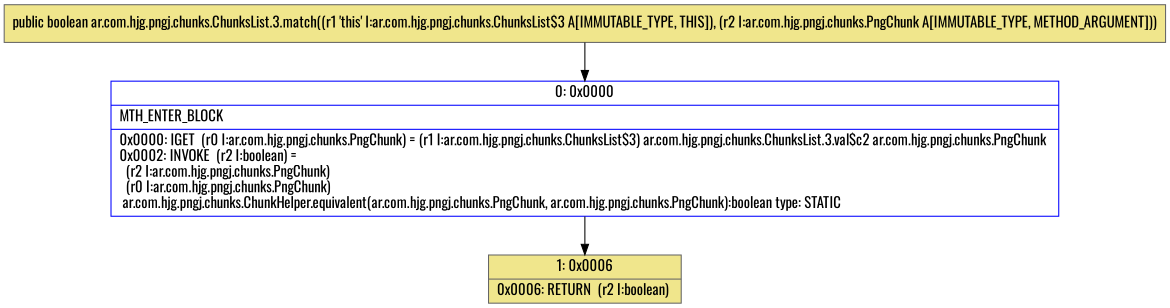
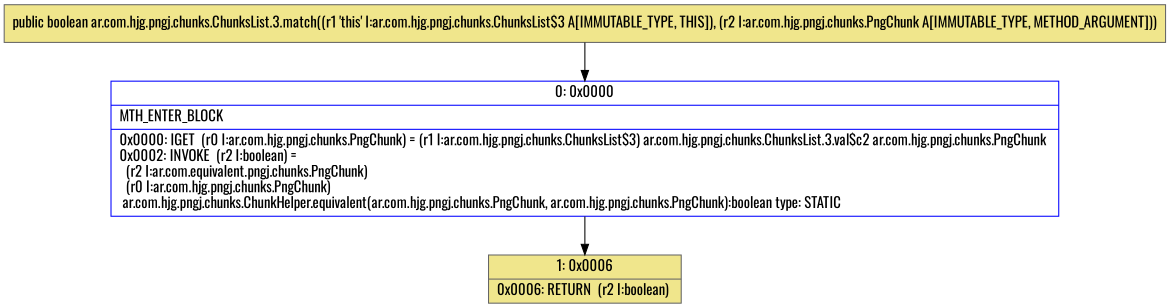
  digraph {
    fontname=Oswald
    node [shape=record style=filled fillcolor=khaki color=gray40 fontname=Oswald]
    edge [fontname=Oswald]
-   n1 [label="{0\:\ 0x0000|MTH_ENTER_BLOCK\l|0x0000: IGET  (r0 I:ar.com.hjg.pngj.chunks.PngChunk) = (r1 I:ar.com.hjg.pngj.chunks.ChunksList$3) ar.com.hjg.pngj.chunks.ChunksList.3.val$c2 ar.com.hjg.pngj.chunks.PngChunk \l0x0002: INVOKE  (r2 I:boolean) = \l  (r2 I:ar.com.hjg.pngj.chunks.PngChunk)\l  (r0 I:ar.com.hjg.pngj.chunks.PngChunk)\l ar.com.hjg.pngj.chunks.ChunkHelper.equivalent(ar.com.hjg.pngj.chunks.PngChunk, ar.com.hjg.pngj.chunks.PngChunk):boolean type: STATIC \l}" fillcolor=white color=blue]
+   n1 [label="{0\:\ 0x0000|MTH_ENTER_BLOCK\l|0x0000: IGET  (r0 I:ar.com.hjg.pngj.chunks.PngChunk) = (r1 I:ar.com.hjg.pngj.chunks.ChunksList$3) ar.com.hjg.pngj.chunks.ChunksList.3.val$c2 ar.com.hjg.pngj.chunks.PngChunk \l0x0002: INVOKE  (r2 I:boolean) = \l  (r2 I:ar.com.equivalent.pngj.chunks.PngChunk)\l  (r0 I:ar.com.hjg.pngj.chunks.PngChunk)\l ar.com.hjg.pngj.chunks.ChunkHelper.equivalent(ar.com.hjg.pngj.chunks.PngChunk, ar.com.hjg.pngj.chunks.PngChunk):boolean type: STATIC \l}" fillcolor=white color=blue]
    n2 [label="{1\:\ 0x0006|0x0006: RETURN  (r2 I:boolean) \l}"]
    n3 [label="{public boolean ar.com.hjg.pngj.chunks.ChunksList.3.match((r1 'this' I:ar.com.hjg.pngj.chunks.ChunksList$3 A[IMMUTABLE_TYPE, THIS]), (r2 I:ar.com.hjg.pngj.chunks.PngChunk A[IMMUTABLE_TYPE, METHOD_ARGUMENT])) }"]
    n1 -> n2
    n3 -> n1
  }
